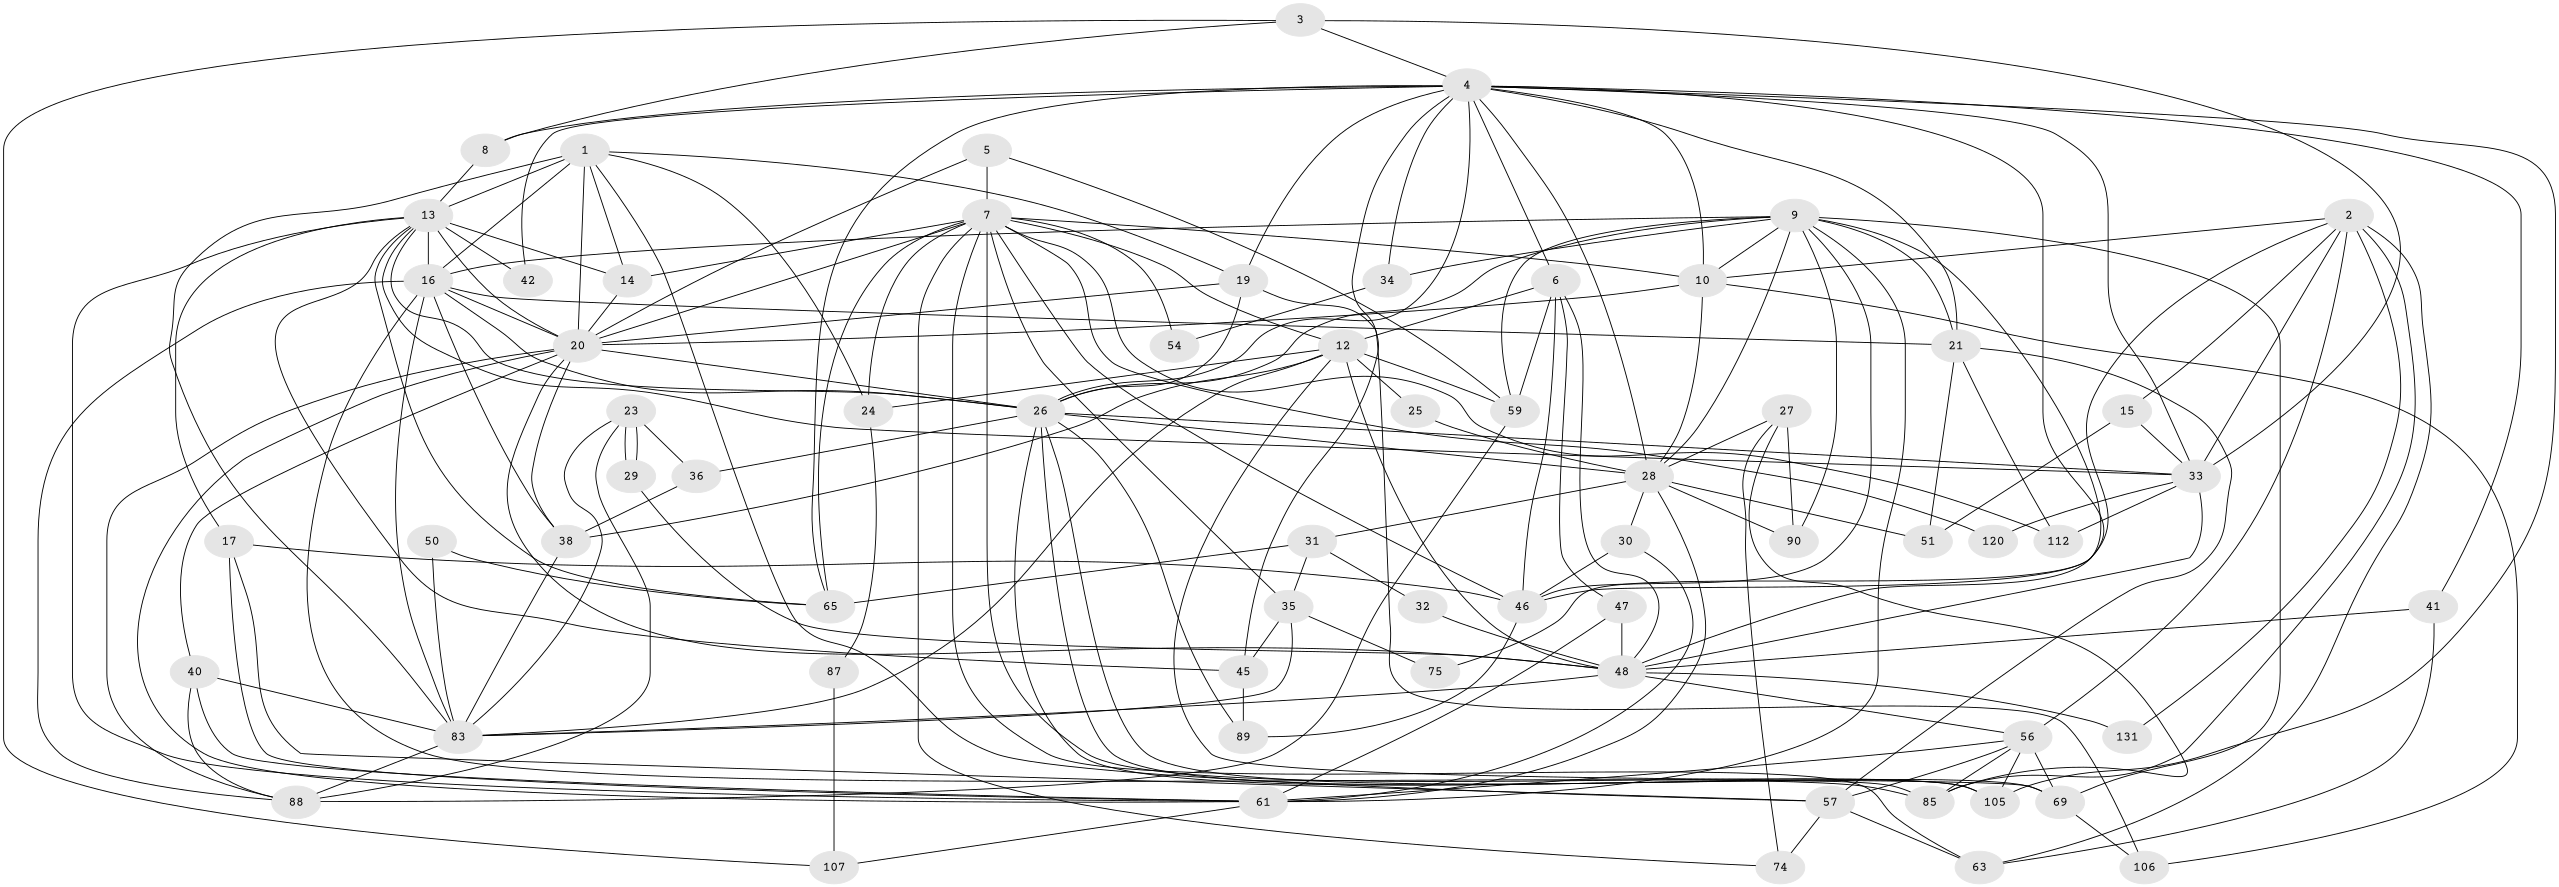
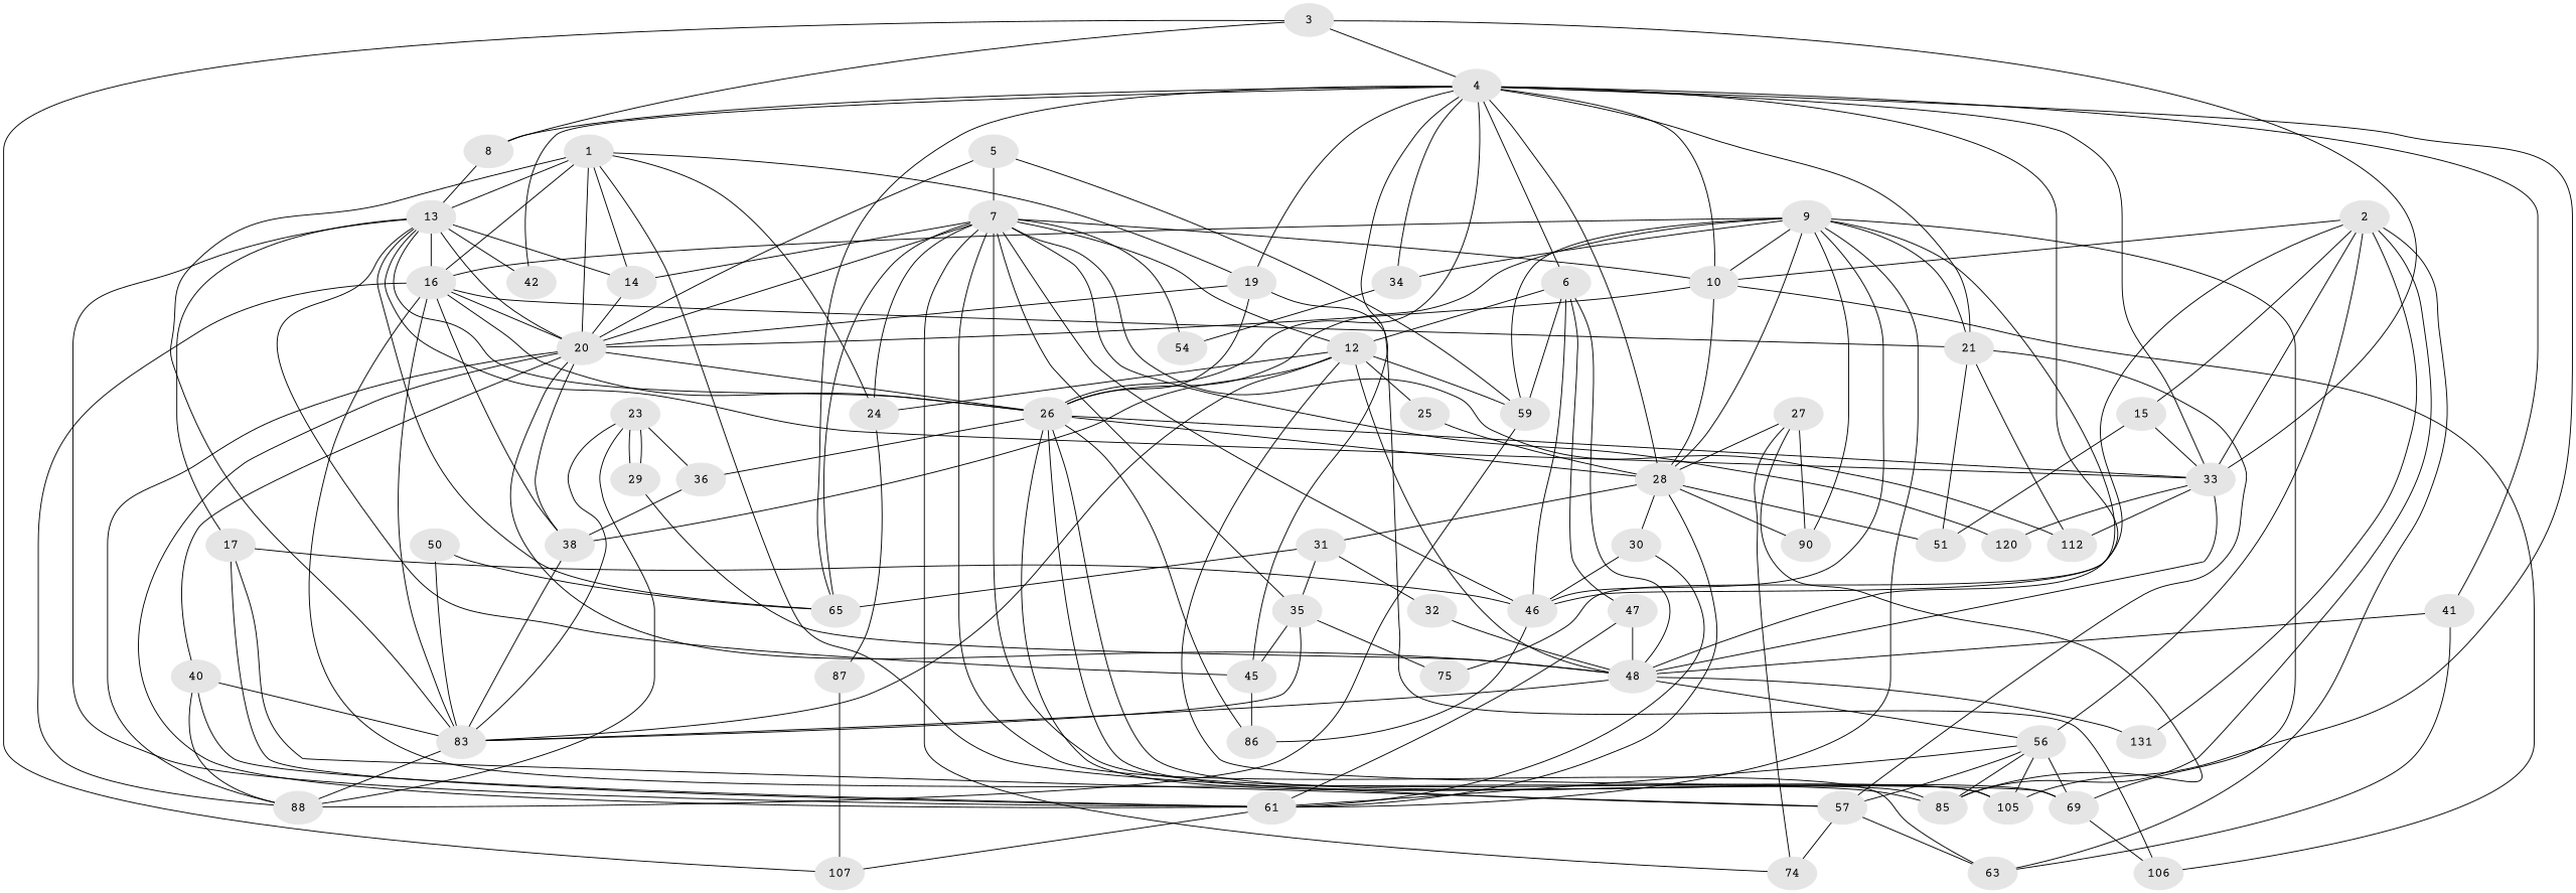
  graph {
    fontname="Courier Prime"
    node [color=gray90 fontname="Courier Prime" style=filled]
    edge [fontname="Courier Prime"]
    1 [super="+82+132+71"]
    13 [super="+22"]
    14 [super="+128+52"]
    16 [super="+44"]
    19 [super="+101"]
    20 [super="+37"]
    24
    57 [super="+84"]
    83 [super="+100+127"]
    33 [super="+118"]
    26 [super="+72+108+39"]
    42
    45 [super="+68"]
    65
    61 [super="+102"]
    17
    85
    21 [super="+109"]
    38 [super="+67"]
    88 [super="+96"]
    106
    48 [super="+64+55+58"]
    40 [super="+77"]
    87
    63
    74
    2 [super="+11"]
    10 [super="+119"]
    15 [super="+104"]
    46 [super="+116+110"]
    56 [super="+79+95"]
    131
    28 [super="+117+49+66"]
    51
    112
    120
-   89
+   89 [label=86]
    105
    69 [super="+123"]
    4 [super="+18+125+114"]
    8
    6 [super="+43"]
    34
    41
    75
    3
    107
    59 [super="+121"]
    12 [super="+81"]
    47
    36
    90
    30
    31 [super="+103"]
    54
    7 [super="+73+99+80"]
    35 [super="+62"]
    5
    25
    9 [super="+92"]
    23 [super="+60"]
    29
    27 [super="+78"]
    32
    50
    1 -- 13
    1 -- 14
    1 -- 16
    1 -- 19
    1 -- 20 [weight=2]
    1 -- 24
    1 -- 57
    1 -- 83
    13 -- 14
    13 -- 16
    13 -- 20 [weight=2]
    13 -- 33
    13 -- 26
    13 -- 42
    13 -- 45
    13 -- 65
    13 -- 61
    13 -- 17
    14 -- 20
    16 -- 20
    16 -- 83
    16 -- 26
    16 -- 85
    16 -- 21
    16 -- 38 [weight=2]
    16 -- 88
    19 -- 20
    19 -- 26
    19 -- 106
    20 -- 26
    20 -- 61
    20 -- 38
    20 -- 88
    20 -- 48
    20 -- 40
    24 -- 87
    57 -- 63
    57 -- 74
    83 -- 88
    33 -- 48
    33 -- 112
    33 -- 120
    26 -- 33
    26 -- 85
    26 -- 28
    26 -- 89
    26 -- 105
    26 -- 69 [weight=2]
    26 -- 36
    45 -- 89
    61 -- 107
    17 -- 57
    17 -- 61
    17 -- 46
    21 -- 57
    21 -- 51
    21 -- 112
    38 -- 83 [weight=2]
    48 -- 83
    48 -- 56
    48 -- 131
    40 -- 83
    40 -- 61
    40 -- 88
    87 -- 107
    2 -- 33
    2 -- 85
    2 -- 63
    2 -- 10
    2 -- 15
    2 -- 46
    2 -- 56 [weight=2]
    2 -- 131
    10 -- 20
    10 -- 106
    10 -- 28
    15 -- 33
    15 -- 51
    46 -- 89
    56 -- 57
    56 -- 61
    56 -- 85
    56 -- 105
    56 -- 69
    28 -- 61
    28 -- 51
    28 -- 90
    28 -- 30
    28 -- 31
    69 -- 106
    4 -- 19
    4 -- 33
    4 -- 26
    4 -- 42
    4 -- 45
    4 -- 65
    4 -- 21
    4 -- 10
    4 -- 28
    4 -- 105
    4 -- 8
    4 -- 6
    4 -- 34
    4 -- 41
    4 -- 75
    8 -- 13
    6 -- 48
    6 -- 46
    6 -- 59 [weight=2]
    6 -- 12
    6 -- 47
    34 -- 54
    41 -- 48
    41 -- 63
    3 -- 33
    3 -- 4
    3 -- 8
    3 -- 107
    59 -- 88
    12 -- 24
    12 -- 83
    12 -- 38
    12 -- 48
    12 -- 69
    12 -- 59
    12 -- 25
    47 -- 61
    47 -- 48 [weight=2]
    36 -- 38
    30 -- 61
    30 -- 46
    31 -- 65
    31 -- 35
    31 -- 32
    7 -- 14
    7 -- 20 [weight=2]
    7 -- 24
    7 -- 65
    7 -- 63
    7 -- 74
    7 -- 10
    7 -- 46
    7 -- 112
    7 -- 120
    7 -- 105
    7 -- 12
    7 -- 54
    7 -- 35
    35 -- 83
    35 -- 45
    35 -- 75
    5 -- 20
    5 -- 59
    5 -- 7
    25 -- 28
    9 -- 16
    9 -- 26
    9 -- 61
    9 -- 21
    9 -- 48
    9 -- 10
    9 -- 46
    9 -- 28
    9 -- 69 [weight=2]
    9 -- 34 [weight=2]
    9 -- 59
    9 -- 90
    23 -- 83
    23 -- 88
    23 -- 36
    23 -- 29
    23 -- 29
    29 -- 48
    27 -- 85
    27 -- 74
    27 -- 28
    27 -- 90 [weight=2]
    32 -- 48 [weight=2]
    50 -- 83
    50 -- 65
  }
